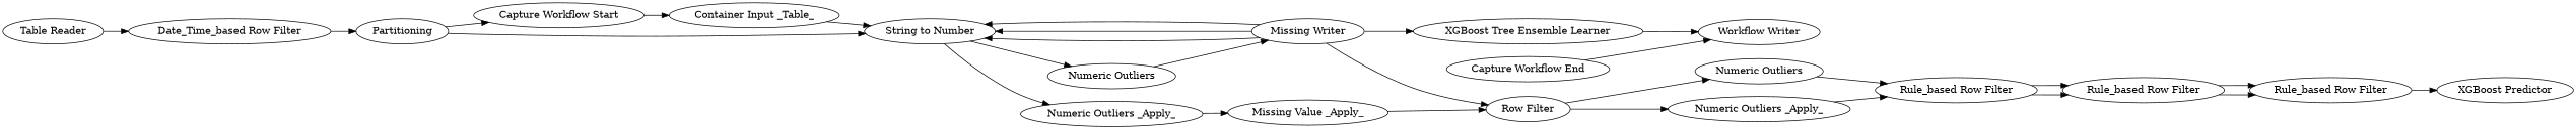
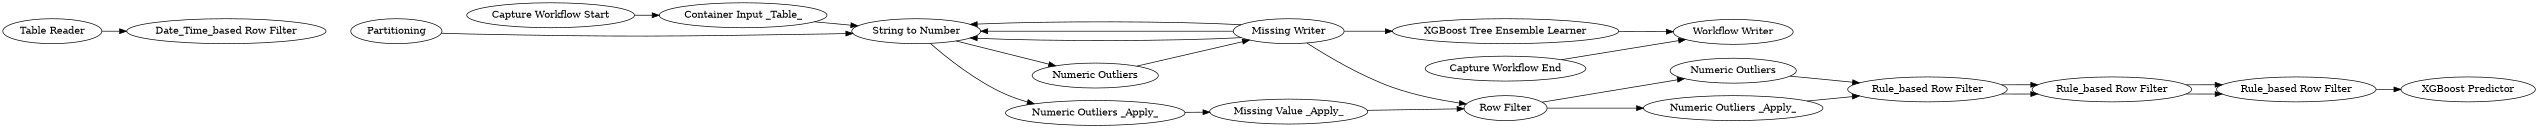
  digraph {
    rankdir=LR
    n1 [label=Partitioning]
    n2 [label="Capture Workflow Start"]
    n3 [label="String to Number"]
    n4 [label="Container Input _Table_"]
    n5 [label="Numeric Outliers _Apply_"]
    n6 [label="Numeric Outliers"]
    n7 [label="Capture Workflow End"]
    n8 [label="Workflow Writer"]
    n9 [label="Date_Time_based Row Filter"]
    n10 [label="XGBoost Tree Ensemble Learner"]
    n11 [label="XGBoost Predictor"]
    n12 [label="Table Reader"]
    n13 [label="Rule_based Row Filter"]
    n14 [label="Rule_based Row Filter"]
    n15 [label="Rule_based Row Filter"]
    n16 [label="Missing Value _Apply_"]
    n17 [label="Missing Writer"]
    n18 [label="Row Filter"]
    n19 [label="Numeric Outliers _Apply_"]
    n20 [label="Numeric Outliers"]
-   n1 -> n2
    n1 -> n3
    n2 -> n4
    n3 -> n5
    n3 -> n6
    n4 -> n3
    n5 -> n16
    n6 -> n17
    n7 -> n8
-   n9 -> n1
    n10 -> n8
    n12 -> n9
    n13 -> n14
    n13 -> n14
    n14 -> n15
    n14 -> n15
    n15 -> n11
    n16 -> n18
    n17 -> n3
    n17 -> n3
    n17 -> n3
    n17 -> n10
    n17 -> n18
    n18 -> n19
    n18 -> n20
    n19 -> n13
    n20 -> n13
  }
